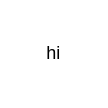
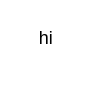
  <mxCell id="0" />
  <mxCell id="1" parent="0" />
- <mxCell id="2" value="hi" style="text;html=1;align=center;verticalAlign=middle;resizable=0;points=[];autosize=1;strokeColor=none;fillColor=none;" vertex="1" parent="1"><mxGeometry x="20" y="20" width="30" height="30" as="geometry" /></mxCell>
+ <mxCell id="2" value="hi" style="text;html=1;align=center;verticalAlign=middle;resizable=0;points=[];autosize=1;strokeColor=none;fillColor=none;" vertex="1" parent="1"><mxGeometry x="15" y="10" width="30" height="30" as="geometry" /></mxCell>
